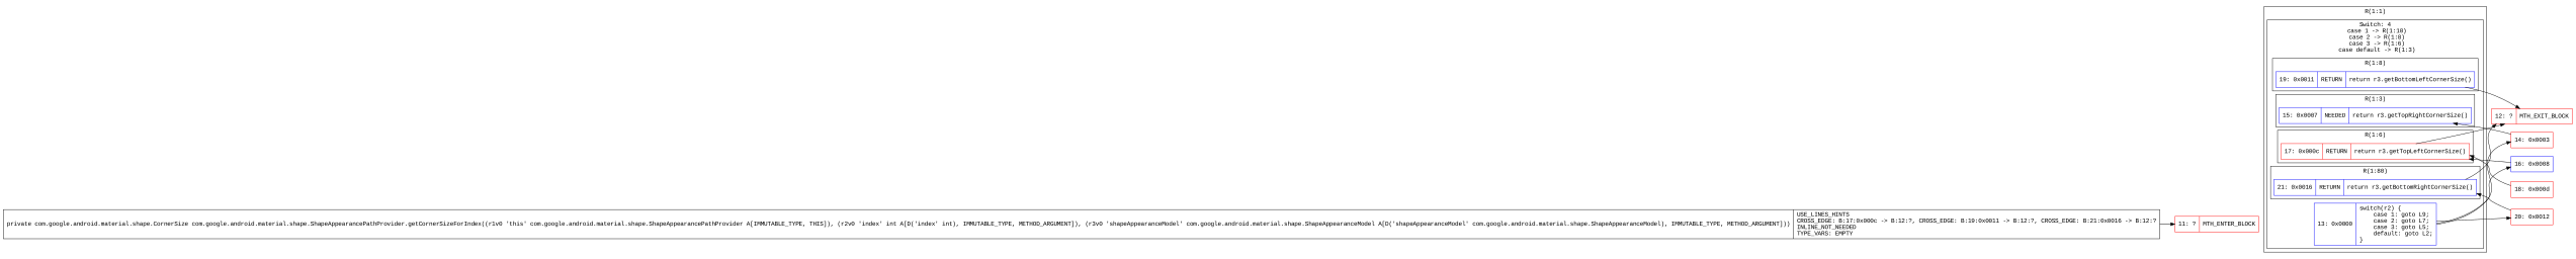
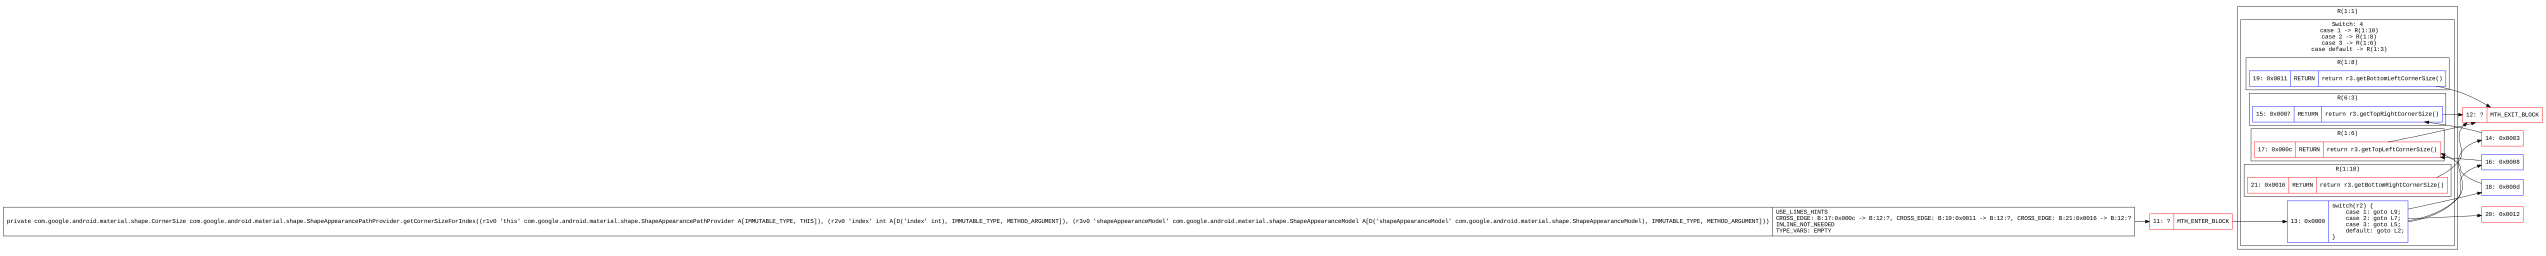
  digraph {
    fontname="Liberation Mono"
    rankdir=LR
    node [color=red fontname="Liberation Mono" shape=record]
    edge [fontname="Liberation Mono"]
-   n1 [color=blue label="{21\:\ 0x0016|RETURN\l|return r3.getBottomRightCornerSize()\l}"]
+   n1 [label="{21\:\ 0x0016|RETURN\l|return r3.getBottomRightCornerSize()\l}"]
    n2 [color=blue label="{19\:\ 0x0011|RETURN\l|return r3.getBottomLeftCornerSize()\l}"]
    n3 [label="{17\:\ 0x000c|RETURN\l|return r3.getTopLeftCornerSize()\l}"]
-   n4 [color=blue label="{15\:\ 0x0007|NEEDED\l|return r3.getTopRightCornerSize()\l}"]
+   n4 [color=blue label="{15\:\ 0x0007|RETURN\l|return r3.getTopRightCornerSize()\l}"]
    n5 [color=blue label="{13\:\ 0x0000|switch(r2) \{\l    case 1: goto L9;\l    case 2: goto L7;\l    case 3: goto L5;\l    default: goto L2;\l\}\l}"]
    n6 [label="{12\:\ ?|MTH_EXIT_BLOCK\l}"]
    n7 [label="{14\:\ 0x0003}"]
    n8 [color=blue label="{16\:\ 0x0008}"]
-   n9 [label="{18\:\ 0x000d}"]
+   n9 [color=blue label="{18\:\ 0x000d}"]
    n10 [label="{20\:\ 0x0012}"]
    n11 [label="{11\:\ ?|MTH_ENTER_BLOCK\l}"]
    n12 [label="{private com.google.android.material.shape.CornerSize com.google.android.material.shape.ShapeAppearancePathProvider.getCornerSizeForIndex((r1v0 'this' com.google.android.material.shape.ShapeAppearancePathProvider A[IMMUTABLE_TYPE, THIS]), (r2v0 'index' int A[D('index' int), IMMUTABLE_TYPE, METHOD_ARGUMENT]), (r3v0 'shapeAppearanceModel' com.google.android.material.shape.ShapeAppearanceModel A[D('shapeAppearanceModel' com.google.android.material.shape.ShapeAppearanceModel), IMMUTABLE_TYPE, METHOD_ARGUMENT]))  | USE_LINES_HINTS\lCROSS_EDGE: B:17:0x000c \-\> B:12:?, CROSS_EDGE: B:19:0x0011 \-\> B:12:?, CROSS_EDGE: B:21:0x0016 \-\> B:12:?\lINLINE_NOT_NEEDED\lTYPE_VARS: EMPTY\l}" color=""]
    subgraph cluster_1 {
      label="R(1:1)"
      subgraph cluster_2 {
        label="Switch: 4\n case 1 -> R(1:10)\n case 2 -> R(1:8)\n case 3 -> R(1:6)\n case default -> R(1:3)"
        n5
        subgraph cluster_3 {
-         label="R(1:80)"
+         label="R(1:10)"
          n1
        }
        subgraph cluster_4 {
          label="R(1:8)"
          n2
        }
        subgraph cluster_5 {
          label="R(1:6)"
          n3
        }
        subgraph cluster_6 {
-         label="R(1:3)"
+         label="R(6:3)"
          n4
        }
      }
    }
    n1 -> n6
    n2 -> n6
    n3 -> n6
+   n4 -> n6
    n5 -> n7
    n5 -> n8
+   n5 -> n9
    n5 -> n10
    n7 -> n4
    n8 -> n3
    n9 -> n3
-   n10 -> n1
+   n11 -> n5
    n12 -> n11
  }
